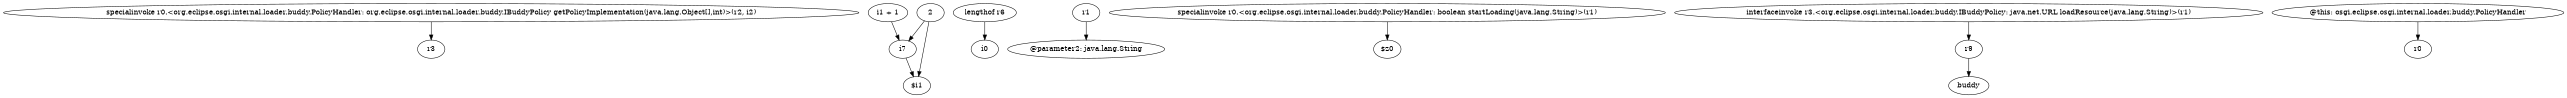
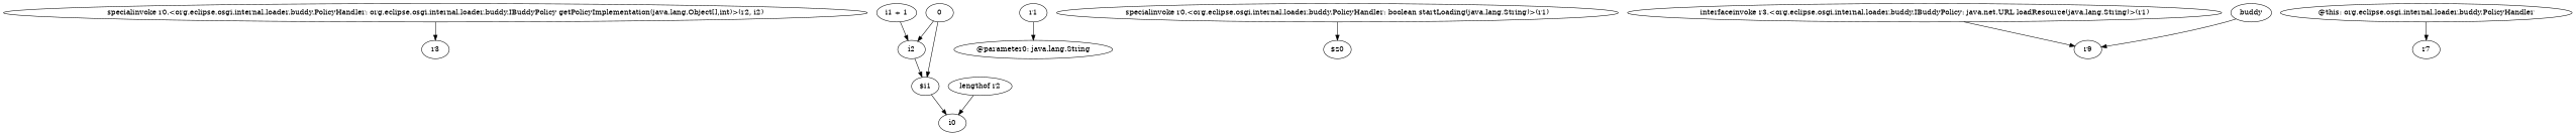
  digraph {
    n1 [label="specialinvoke r0.<org.eclipse.osgi.internal.loader.buddy.PolicyHandler: org.eclipse.osgi.internal.loader.buddy.IBuddyPolicy getPolicyImplementation(java.lang.Object[],int)>(r2, i2)"]
    n2 [label=r3]
-   n3 [label=2]
-   n4 [label=i7]
+   n3 [label=0]
+   n4 [label=i2]
    n5 [label="$i1"]
    n6 [label=i0]
    n7 [label="i1 + 1"]
-   n8 [label="lengthof r6"]
-   n9 [label="@parameter2: java.lang.String"]
+   n8 [label="lengthof r2"]
+   n9 [label="@parameter0: java.lang.String"]
    n10 [label=r1]
    n11 [label="specialinvoke r0.<org.eclipse.osgi.internal.loader.buddy.PolicyHandler: boolean startLoading(java.lang.String)>(r1)"]
    n12 [label="$z0"]
    n13 [label="interfaceinvoke r3.<org.eclipse.osgi.internal.loader.buddy.IBuddyPolicy: java.net.URL loadResource(java.lang.String)>(r1)"]
    n14 [label=r9]
-   n15 [label="@this: osgi.eclipse.osgi.internal.loader.buddy.PolicyHandler"]
-   n16 [label=r0]
+   n15 [label="@this: org.eclipse.osgi.internal.loader.buddy.PolicyHandler"]
+   n16 [label=r7]
    n17 [label=buddy]
    n1 -> n2
    n3 -> n4
    n3 -> n5
    n4 -> n5
+   n5 -> n6
    n7 -> n4
    n8 -> n6
    n10 -> n9
    n11 -> n12
    n13 -> n14
    n15 -> n16
-   n14 -> n17
+   n17 -> n14
  }
